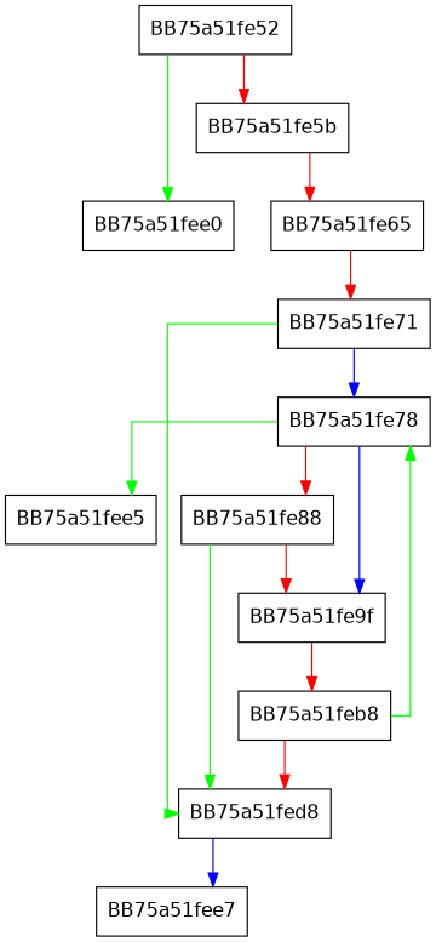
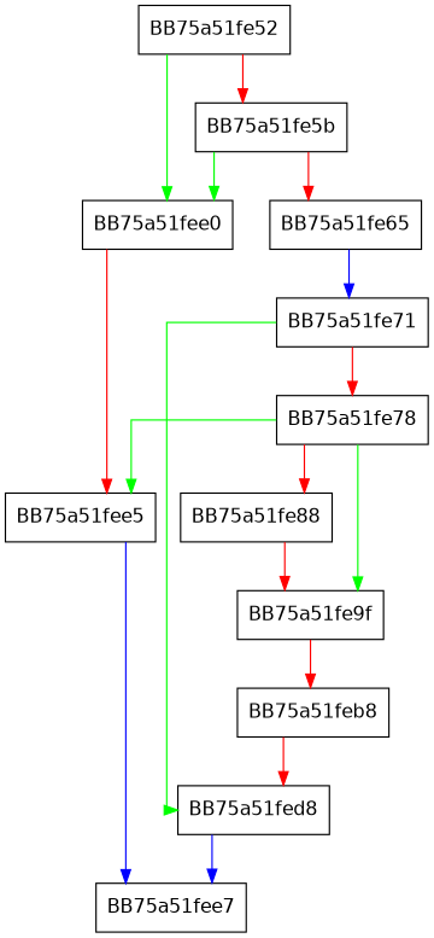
  digraph {
    fontname="DejaVu Sans"
    splines=ortho
    node [fontname="DejaVu Sans" shape=box]
    edge [color=red fontname="DejaVu Sans"]
    BB75a51fee0
    BB75a51fee5
    BB75a51fe52
    BB75a51fe5b
    BB75a51fee7
    BB75a51fe65
    BB75a51fe71
    BB75a51fed8
    BB75a51fe78
    BB75a51fe9f
    BB75a51fe88
    BB75a51feb8
+   BB75a51fee0 -> BB75a51fee5
+   BB75a51fee5 -> BB75a51fee7 [color=blue]
    BB75a51fe52 -> BB75a51fee0 [color=green]
    BB75a51fe52 -> BB75a51fe5b
+   BB75a51fe5b -> BB75a51fee0 [color=green]
    BB75a51fe5b -> BB75a51fe65
-   BB75a51fe65 -> BB75a51fe71
+   BB75a51fe65 -> BB75a51fe71 [color=blue]
    BB75a51fe71 -> BB75a51fed8 [color=green]
-   BB75a51fe71 -> BB75a51fe78 [color=blue]
+   BB75a51fe71 -> BB75a51fe78
    BB75a51fed8 -> BB75a51fee7 [color=blue]
    BB75a51fe78 -> BB75a51fee5 [color=green]
-   BB75a51fe78 -> BB75a51fe9f [color=blue]
+   BB75a51fe78 -> BB75a51fe9f [color=green]
    BB75a51fe78 -> BB75a51fe88
    BB75a51fe9f -> BB75a51feb8
-   BB75a51fe88 -> BB75a51fed8 [color=green]
    BB75a51fe88 -> BB75a51fe9f
    BB75a51feb8 -> BB75a51fed8
-   BB75a51feb8 -> BB75a51fe78 [color=green]
  }
